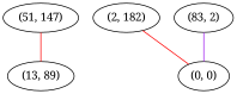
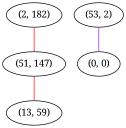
  graph {
    fontname="Noto Serif"
    node [fontname="Noto Serif"]
    edge [color=red fontname="Noto Serif" weight=1]
    n1 [label="(51, 147)"]
    "(2, 182)"
-   "(13, 59)" [label="(13, 89)"]
-   "(53, 2)" [label="(83, 2)"]
+   "(13, 59)"
+   "(53, 2)"
    "(0, 0)"
    n1 -- "(13, 59)"
-   "(2, 182)" -- "(0, 0)"
+   "(2, 182)" -- n1
    "(53, 2)" -- "(0, 0)" [color=purple weight=4]
  }
